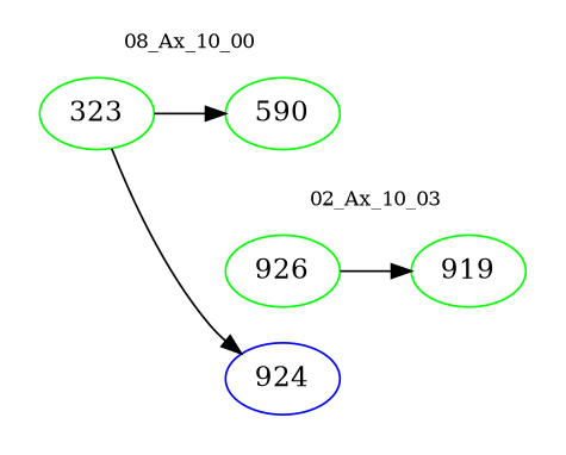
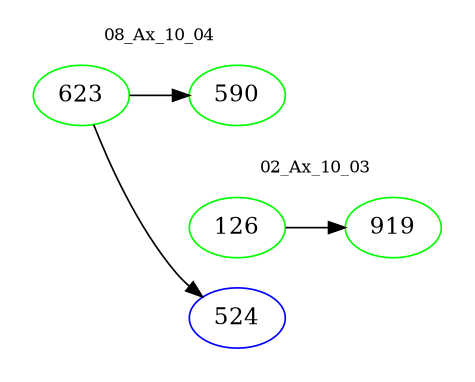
  digraph {
    rankdir=LR
    node [color=green]
    edge [color=black]
-   n1 [label=926]
+   n1 [label=126]
    n2 [label=919]
-   n3 [color=blue label=924]
-   n4 [label=323]
+   n3 [color=blue label=524]
+   n4 [label=623]
    n5 [label=590]
    subgraph cluster_1 {
      color=white
      fontsize=10
      label="02_Ax_10_03"
      n1
      n2
      n3
    }
    subgraph cluster_2 {
      color=white
      fontsize=10
-     label="08_Ax_10_00"
+     label="08_Ax_10_04"
      n4
      n5
    }
    n1 -> n2
    n4 -> n3
    n4 -> n5
  }
